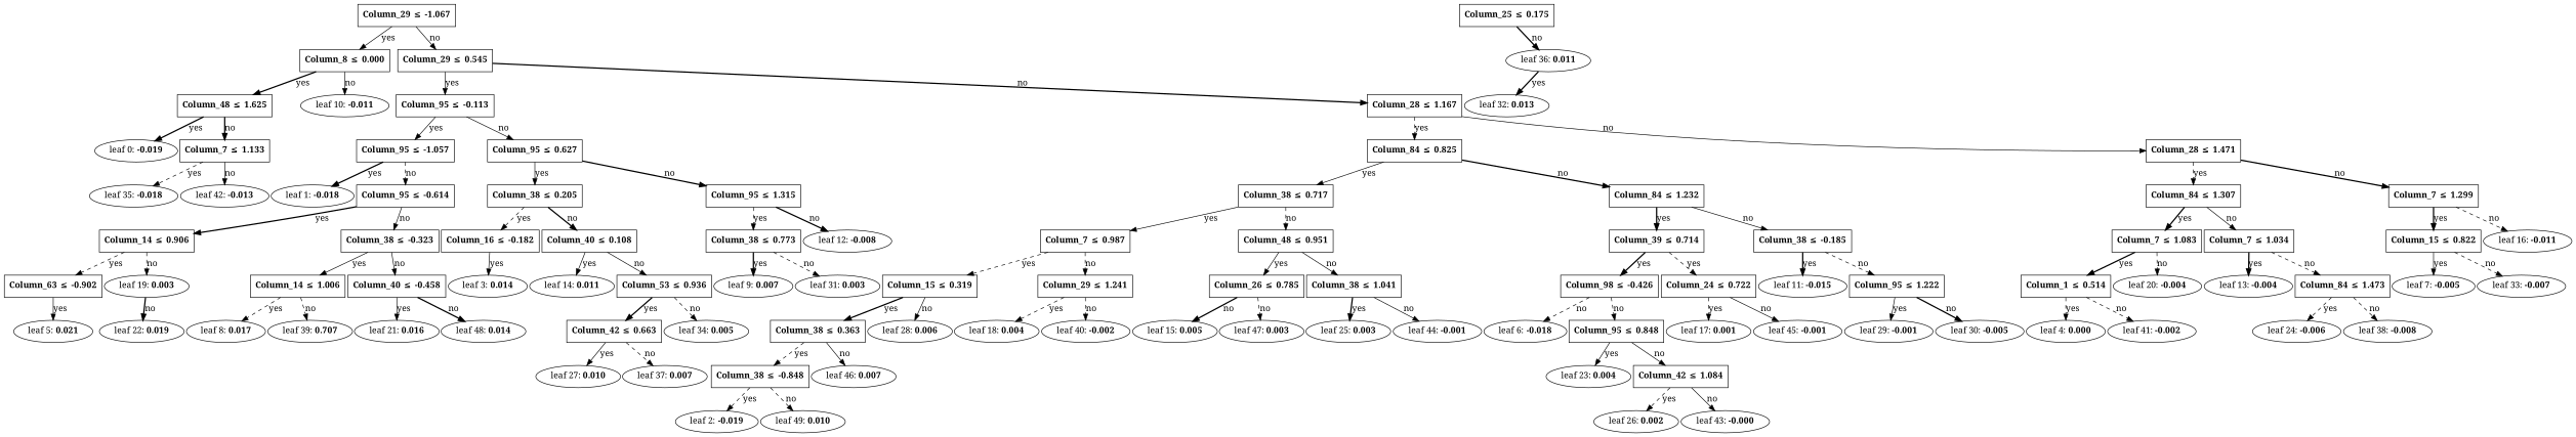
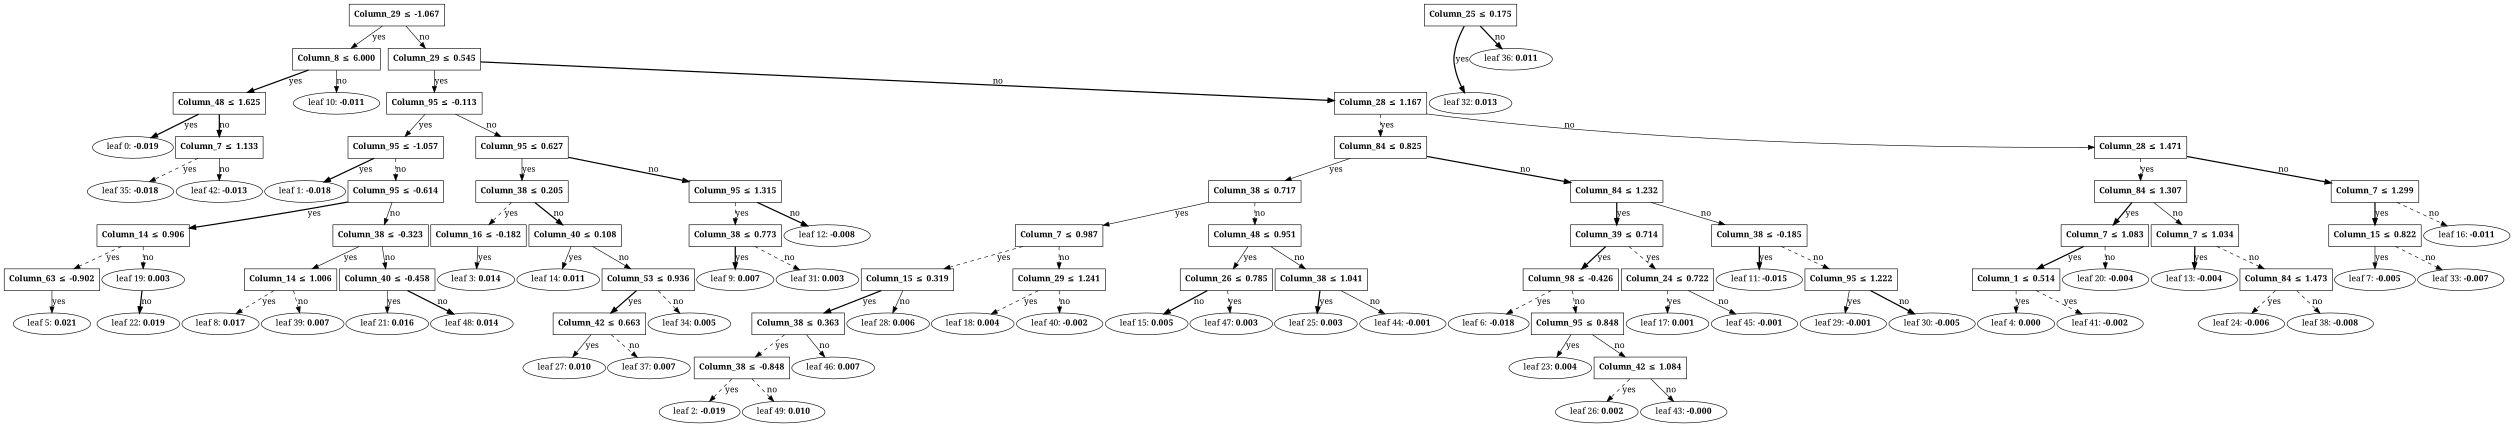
  digraph {
    fontname="Noto Serif"
    nodesep=0.05
    rankdir=TB
    ranksep=0.3
    node [fontname="Noto Serif"]
    edge [fontname="Noto Serif" style=dashed]
    n1 [fillcolor=white label=<<B>Column_29</B> &#8804; <B>-1.067</B>> shape=rectangle]
-   n2 [fillcolor=white label=<<B>Column_8</B> &#8804; <B>0.000</B>> shape=rectangle]
+   n2 [fillcolor=white label=<<B>Column_8</B> &#8804; <B>6.000</B>> shape=rectangle]
    n3 [fillcolor=white label=<<B>Column_29</B> &#8804; <B>0.545</B>> shape=rectangle]
    n4 [fillcolor=white label=<<B>Column_48</B> &#8804; <B>1.625</B>> shape=rectangle]
    n5 [label=<leaf 10: <B>-0.011</B>>]
    n6 [fillcolor=white label=<<B>Column_95</B> &#8804; <B>-0.113</B>> shape=rectangle]
    n7 [fillcolor=white label=<<B>Column_28</B> &#8804; <B>1.167</B>> shape=rectangle]
    n8 [label=<leaf 0: <B>-0.019</B>>]
    n9 [fillcolor=white label=<<B>Column_7</B> &#8804; <B>1.133</B>> shape=rectangle]
    n10 [label=<leaf 35: <B>-0.018</B>>]
    n11 [label=<leaf 42: <B>-0.013</B>>]
    n12 [fillcolor=white label=<<B>Column_95</B> &#8804; <B>-1.057</B>> shape=rectangle]
    n13 [fillcolor=white label=<<B>Column_95</B> &#8804; <B>0.627</B>> shape=rectangle]
    n14 [fillcolor=white label=<<B>Column_84</B> &#8804; <B>0.825</B>> shape=rectangle]
    n15 [fillcolor=white label=<<B>Column_28</B> &#8804; <B>1.471</B>> shape=rectangle]
    n16 [label=<leaf 1: <B>-0.018</B>>]
    n17 [fillcolor=white label=<<B>Column_95</B> &#8804; <B>-0.614</B>> shape=rectangle]
    n18 [fillcolor=white label=<<B>Column_38</B> &#8804; <B>0.205</B>> shape=rectangle]
    n19 [fillcolor=white label=<<B>Column_95</B> &#8804; <B>1.315</B>> shape=rectangle]
    n20 [fillcolor=white label=<<B>Column_14</B> &#8804; <B>0.906</B>> shape=rectangle]
    n21 [fillcolor=white label=<<B>Column_38</B> &#8804; <B>-0.323</B>> shape=rectangle]
    n22 [fillcolor=white label=<<B>Column_63</B> &#8804; <B>-0.902</B>> shape=rectangle]
    n23 [label=<leaf 19: <B>0.003</B>>]
    n24 [fillcolor=white label=<<B>Column_14</B> &#8804; <B>1.006</B>> shape=rectangle]
    n25 [fillcolor=white label=<<B>Column_40</B> &#8804; <B>-0.458</B>> shape=rectangle]
    n26 [label=<leaf 5: <B>0.021</B>>]
    n27 [label=<leaf 22: <B>0.019</B>>]
    n28 [label=<leaf 8: <B>0.017</B>>]
-   n29 [label=<leaf 39: <B>0.707</B>>]
+   n29 [label=<leaf 39: <B>0.007</B>>]
    n30 [label=<leaf 21: <B>0.016</B>>]
    n31 [label=<leaf 48: <B>0.014</B>>]
    n32 [fillcolor=white label=<<B>Column_16</B> &#8804; <B>-0.182</B>> shape=rectangle]
    n33 [fillcolor=white label=<<B>Column_40</B> &#8804; <B>0.108</B>> shape=rectangle]
    n34 [fillcolor=white label=<<B>Column_38</B> &#8804; <B>0.773</B>> shape=rectangle]
    n35 [label=<leaf 12: <B>-0.008</B>>]
    n36 [label=<leaf 3: <B>0.014</B>>]
    n37 [label=<leaf 14: <B>0.011</B>>]
    n38 [fillcolor=white label=<<B>Column_53</B> &#8804; <B>0.936</B>> shape=rectangle]
    n39 [fillcolor=white label=<<B>Column_25</B> &#8804; <B>0.175</B>> shape=rectangle]
    n40 [label=<leaf 32: <B>0.013</B>>]
    n41 [label=<leaf 36: <B>0.011</B>>]
    n42 [fillcolor=white label=<<B>Column_42</B> &#8804; <B>0.663</B>> shape=rectangle]
    n43 [label=<leaf 34: <B>0.005</B>>]
    n44 [label=<leaf 27: <B>0.010</B>>]
    n45 [label=<leaf 37: <B>0.007</B>>]
    n46 [label=<leaf 9: <B>0.007</B>>]
    n47 [label=<leaf 31: <B>0.003</B>>]
    n48 [fillcolor=white label=<<B>Column_38</B> &#8804; <B>0.717</B>> shape=rectangle]
    n49 [fillcolor=white label=<<B>Column_84</B> &#8804; <B>1.232</B>> shape=rectangle]
    n50 [fillcolor=white label=<<B>Column_84</B> &#8804; <B>1.307</B>> shape=rectangle]
    n51 [fillcolor=white label=<<B>Column_7</B> &#8804; <B>1.299</B>> shape=rectangle]
    n52 [fillcolor=white label=<<B>Column_7</B> &#8804; <B>0.987</B>> shape=rectangle]
    n53 [fillcolor=white label=<<B>Column_48</B> &#8804; <B>0.951</B>> shape=rectangle]
    n54 [fillcolor=white label=<<B>Column_39</B> &#8804; <B>0.714</B>> shape=rectangle]
    n55 [fillcolor=white label=<<B>Column_38</B> &#8804; <B>-0.185</B>> shape=rectangle]
    n56 [fillcolor=white label=<<B>Column_15</B> &#8804; <B>0.319</B>> shape=rectangle]
    n57 [fillcolor=white label=<<B>Column_29</B> &#8804; <B>1.241</B>> shape=rectangle]
    n58 [fillcolor=white label=<<B>Column_26</B> &#8804; <B>0.785</B>> shape=rectangle]
    n59 [fillcolor=white label=<<B>Column_38</B> &#8804; <B>1.041</B>> shape=rectangle]
    n60 [fillcolor=white label=<<B>Column_38</B> &#8804; <B>0.363</B>> shape=rectangle]
    n61 [label=<leaf 28: <B>0.006</B>>]
    n62 [label=<leaf 18: <B>0.004</B>>]
    n63 [label=<leaf 40: <B>-0.002</B>>]
    n64 [fillcolor=white label=<<B>Column_38</B> &#8804; <B>-0.848</B>> shape=rectangle]
    n65 [label=<leaf 46: <B>0.007</B>>]
    n66 [label=<leaf 2: <B>-0.019</B>>]
    n67 [label=<leaf 49: <B>0.010</B>>]
    n68 [label=<leaf 15: <B>0.005</B>>]
    n69 [label=<leaf 47: <B>0.003</B>>]
    n70 [label=<leaf 25: <B>0.003</B>>]
    n71 [label=<leaf 44: <B>-0.001</B>>]
    n72 [fillcolor=white label=<<B>Column_98</B> &#8804; <B>-0.426</B>> shape=rectangle]
    n73 [fillcolor=white label=<<B>Column_24</B> &#8804; <B>0.722</B>> shape=rectangle]
    n74 [label=<leaf 11: <B>-0.015</B>>]
    n75 [fillcolor=white label=<<B>Column_95</B> &#8804; <B>1.222</B>> shape=rectangle]
    n76 [label=<leaf 6: <B>-0.018</B>>]
    n77 [fillcolor=white label=<<B>Column_95</B> &#8804; <B>0.848</B>> shape=rectangle]
    n78 [label=<leaf 17: <B>0.001</B>>]
    n79 [label=<leaf 45: <B>-0.001</B>>]
    n80 [label=<leaf 23: <B>0.004</B>>]
    n81 [fillcolor=white label=<<B>Column_42</B> &#8804; <B>1.084</B>> shape=rectangle]
    n82 [label=<leaf 26: <B>0.002</B>>]
    n83 [label=<leaf 43: <B>-0.000</B>>]
    n84 [label=<leaf 29: <B>-0.001</B>>]
    n85 [label=<leaf 30: <B>-0.005</B>>]
    n86 [fillcolor=white label=<<B>Column_7</B> &#8804; <B>1.083</B>> shape=rectangle]
    n87 [fillcolor=white label=<<B>Column_7</B> &#8804; <B>1.034</B>> shape=rectangle]
    n88 [fillcolor=white label=<<B>Column_15</B> &#8804; <B>0.822</B>> shape=rectangle]
    n89 [label=<leaf 16: <B>-0.011</B>>]
    n90 [fillcolor=white label=<<B>Column_1</B> &#8804; <B>0.514</B>> shape=rectangle]
    n91 [label=<leaf 20: <B>-0.004</B>>]
    n92 [label=<leaf 13: <B>-0.004</B>>]
    n93 [fillcolor=white label=<<B>Column_84</B> &#8804; <B>1.473</B>> shape=rectangle]
    n94 [label=<leaf 4: <B>0.000</B>>]
    n95 [label=<leaf 41: <B>-0.002</B>>]
    n96 [label=<leaf 24: <B>-0.006</B>>]
    n97 [label=<leaf 38: <B>-0.008</B>>]
    n98 [label=<leaf 7: <B>-0.005</B>>]
    n99 [label=<leaf 33: <B>-0.007</B>>]
    n1 -> n2 [label=yes style=solid]
    n1 -> n3 [label=no style=solid]
    n2 -> n4 [label=yes style=bold]
    n2 -> n5 [label=no style=solid]
    n3 -> n6 [label=yes style=solid]
    n3 -> n7 [label=no style=bold]
    n4 -> n8 [label=yes style=bold]
    n4 -> n9 [label=no style=bold]
    n6 -> n12 [label=yes style=solid]
    n6 -> n13 [label=no style=solid]
    n7 -> n14 [label=yes]
    n7 -> n15 [label=no style=solid]
    n9 -> n10 [label=yes]
    n9 -> n11 [label=no style=solid]
    n12 -> n16 [label=yes style=bold]
    n12 -> n17 [label=no]
    n13 -> n18 [label=yes style=solid]
    n13 -> n19 [label=no style=bold]
    n14 -> n48 [label=yes style=solid]
    n14 -> n49 [label=no style=bold]
    n15 -> n50 [label=yes]
    n15 -> n51 [label=no style=bold]
    n17 -> n20 [label=yes style=bold]
    n17 -> n21 [label=no style=solid]
    n18 -> n32 [label=yes]
    n18 -> n33 [label=no style=bold]
    n19 -> n34 [label=yes]
    n19 -> n35 [label=no style=bold]
    n20 -> n22 [label=yes]
    n20 -> n23 [label=no]
    n21 -> n24 [label=yes style=solid]
    n21 -> n25 [label=no style=solid]
    n22 -> n26 [label=yes style=solid]
    n23 -> n27 [label=no style=bold]
    n24 -> n28 [label=yes]
    n24 -> n29 [label=no]
    n25 -> n30 [label=yes style=solid]
    n25 -> n31 [label=no style=bold]
    n32 -> n36 [label=yes style=solid]
    n33 -> n37 [label=yes style=solid]
    n33 -> n38 [label=no style=solid]
    n34 -> n46 [label=yes style=bold]
    n34 -> n47 [label=no]
    n38 -> n42 [label=yes style=bold]
    n38 -> n43 [label=no]
-   n41 -> n40 [label=yes style=bold]
+   n39 -> n40 [label=yes style=bold]
    n39 -> n41 [label=no style=bold]
    n42 -> n44 [label=yes style=solid]
    n42 -> n45 [label=no]
    n48 -> n52 [label=yes style=solid]
    n48 -> n53 [label=no]
    n49 -> n54 [label=yes style=bold]
    n49 -> n55 [label=no style=solid]
    n50 -> n86 [label=yes style=bold]
    n50 -> n87 [label=no style=solid]
    n51 -> n88 [label=yes style=bold]
    n51 -> n89 [label=no]
    n52 -> n56 [label=yes]
    n52 -> n57 [label=no]
    n53 -> n58 [label=yes style=solid]
    n53 -> n59 [label=no style=solid]
    n54 -> n72 [label=yes style=bold]
    n54 -> n73 [label=yes]
    n55 -> n74 [label=yes style=bold]
    n55 -> n75 [label=no]
    n56 -> n60 [label=yes style=bold]
    n56 -> n61 [label=no style=solid]
    n57 -> n62 [label=yes]
    n57 -> n63 [label=no]
    n58 -> n68 [label=no style=bold]
-   n58 -> n69 [label=no]
+   n58 -> n69 [label=yes]
    n59 -> n70 [label=yes style=bold]
    n59 -> n71 [label=no style=solid]
    n60 -> n64 [label=yes]
    n60 -> n65 [label=no style=solid]
    n64 -> n66 [label=yes]
    n64 -> n67 [label=no]
-   n72 -> n76 [label=no]
+   n72 -> n76 [label=yes]
    n72 -> n77 [label=no]
    n73 -> n78 [label=yes]
    n73 -> n79 [label=no style=solid]
    n75 -> n84 [label=yes style=solid]
    n75 -> n85 [label=no style=bold]
    n77 -> n80 [label=yes style=solid]
    n77 -> n81 [label=no style=solid]
    n81 -> n82 [label=yes]
    n81 -> n83 [label=no style=solid]
    n86 -> n90 [label=yes style=bold]
    n86 -> n91 [label=no]
    n87 -> n92 [label=yes style=bold]
    n87 -> n93 [label=no]
    n88 -> n98 [label=yes style=solid]
    n88 -> n99 [label=no]
    n90 -> n94 [label=yes]
-   n90 -> n95 [label=no]
+   n90 -> n95 [label=yes]
    n93 -> n96 [label=yes]
    n93 -> n97 [label=no]
  }
